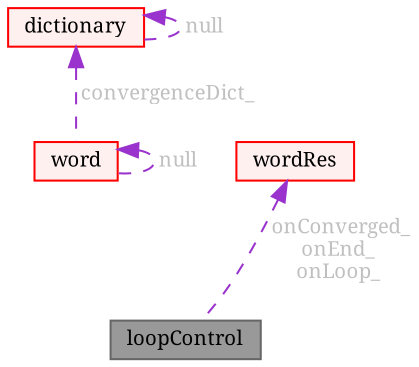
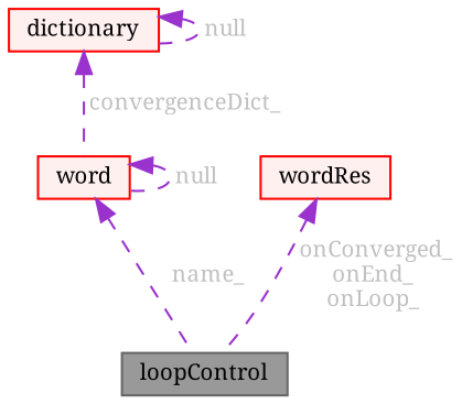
  digraph {
    fontname="Noto Serif"
    node [color=red fillcolor="#FFF0F0" fontname="Noto Serif" fontsize=10 shape=box style=filled]
    edge [color=darkorchid3 dir=back fontcolor=grey fontname="Noto Serif" fontsize=10 labelfontname=Helvetica labelfontsize=10 style=dashed]
    n1 [color=gray40 fillcolor=grey60 fontcolor=black height=0.2 label=loopControl width=0.4]
    n2 [height=0.2 label=word width=0.4]
    n3 [height=0.2 label=dictionary width=0.4]
    n4 [height=0.2 label=wordRes width=0.4]
+   n2 -> n1 [label=" name_"]
    n2 -> n2 [label=" null"]
    n3 -> n2 [label=" convergenceDict_"]
    n3 -> n3 [label=" null"]
    n4 -> n1 [label=" onConverged_\nonEnd_\nonLoop_"]
  }
